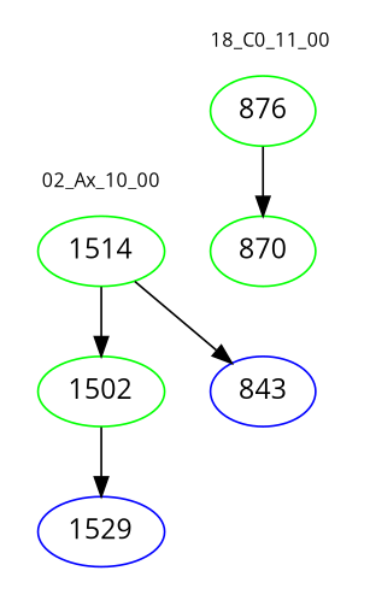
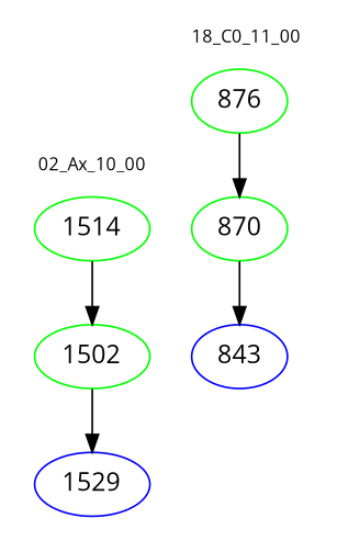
  digraph {
    fontname="Open Sans"
    node [color=green fontname="Open Sans"]
    edge [color=black fontname="Open Sans"]
    n1 [label=1514]
    n2 [label=1502]
    n3 [color=blue label=1529]
    n4 [label=876]
    n5 [label=870]
    n6 [color=blue label=843]
    subgraph cluster_1 {
      color=white
      fontsize=10
      label="02_Ax_10_00"
      n1
      n2
      n3
    }
    subgraph cluster_2 {
      color=white
      fontsize=10
      label="18_C0_11_00"
      n4
      n5
      n6
    }
    n1 -> n2
    n2 -> n3
    n4 -> n5
-   n1 -> n6
+   n5 -> n6
  }
